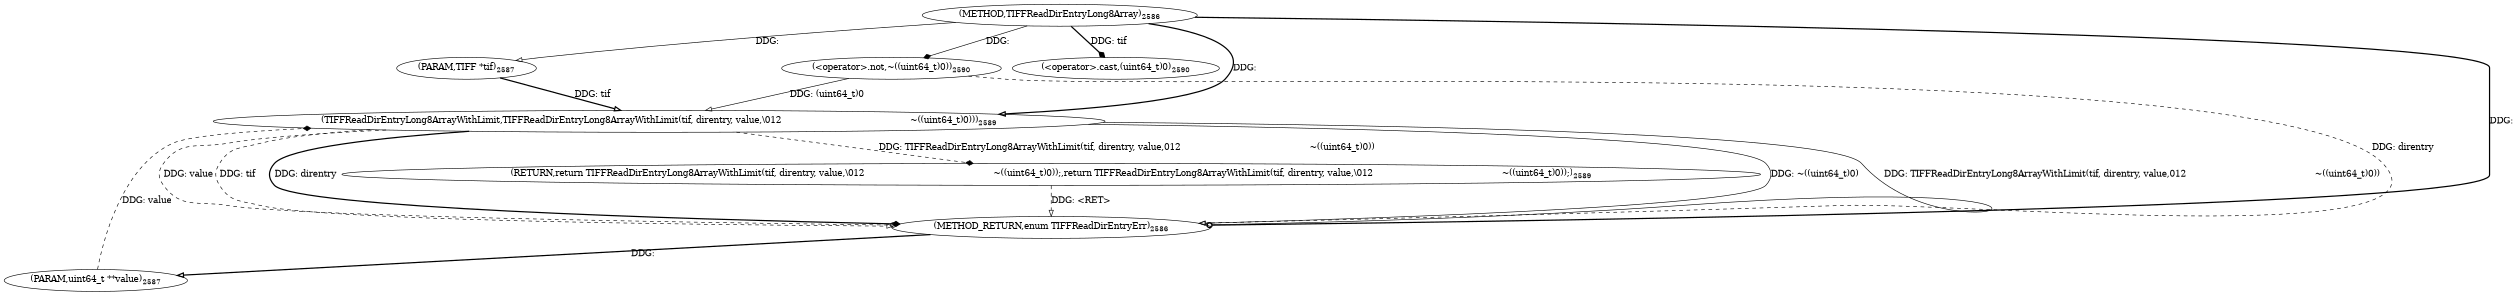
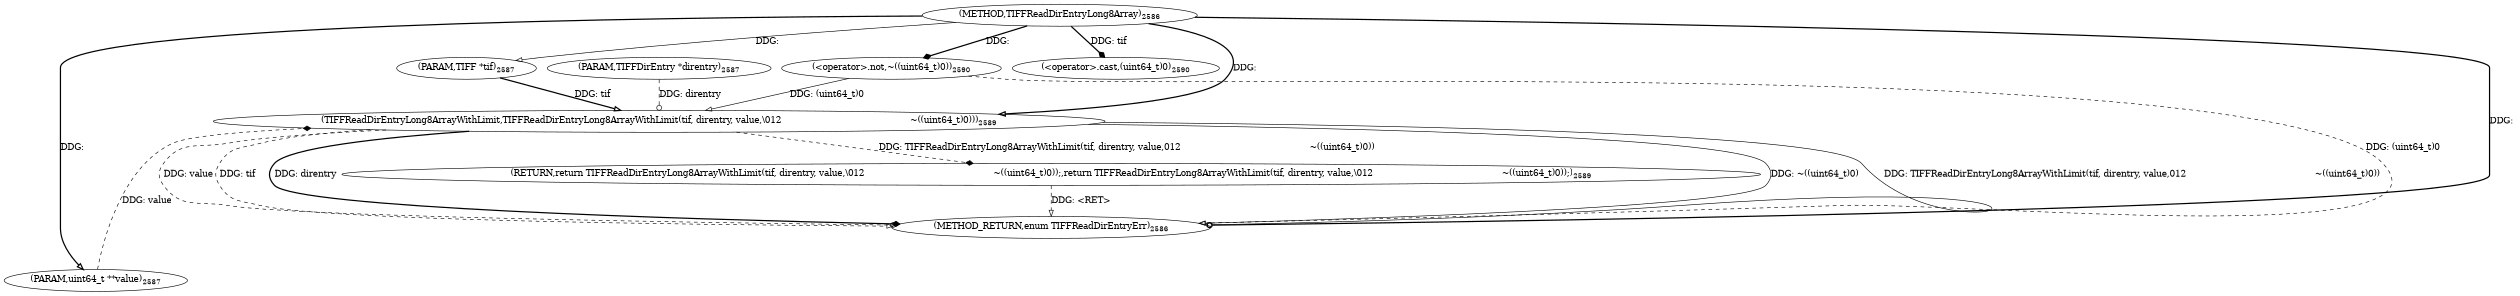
  digraph {
    edge [arrowhead=onormal style=bold]
    n1 [label=<(METHOD,TIFFReadDirEntryLong8Array)<SUB>2586</SUB>>]
    n2 [label=<(PARAM,TIFF *tif)<SUB>2587</SUB>>]
    n3 [label=<(PARAM,uint64_t **value)<SUB>2587</SUB>>]
    n4 [label=<(TIFFReadDirEntryLong8ArrayWithLimit,TIFFReadDirEntryLong8ArrayWithLimit(tif, direntry, value,\012                                               ~((uint64_t)0)))<SUB>2589</SUB>>]
    n5 [label=<(&lt;operator&gt;.not,~((uint64_t)0))<SUB>2590</SUB>>]
    n6 [label=<(&lt;operator&gt;.cast,(uint64_t)0)<SUB>2590</SUB>>]
    n7 [label=<(METHOD_RETURN,enum TIFFReadDirEntryErr)<SUB>2586</SUB>>]
+   n8 [label=<(PARAM,TIFFDirEntry *direntry)<SUB>2587</SUB>>]
    n9 [label=<(RETURN,return TIFFReadDirEntryLong8ArrayWithLimit(tif, direntry, value,\012                                               ~((uint64_t)0));,return TIFFReadDirEntryLong8ArrayWithLimit(tif, direntry, value,\012                                               ~((uint64_t)0));)<SUB>2589</SUB>>]
    n1 -> n2 [label="DDG: " style=solid]
-   n7 -> n3 [label="DDG: "]
+   n1 -> n3 [label="DDG: "]
    n1 -> n4 [label="DDG: "]
-   n1 -> n5 [arrowhead=diamond label="DDG: " style=solid]
+   n1 -> n5 [arrowhead=diamond label="DDG: "]
    n1 -> n6 [arrowhead=diamond label="DDG: tif"]
    n1 -> n7 [arrowhead=odot label="DDG: "]
    n2 -> n4 [label="DDG: tif"]
    n3 -> n4 [arrowhead=diamond label="DDG: value" style=dashed]
    n4 -> n7 [label="DDG: tif" style=dashed]
    n4 -> n7 [arrowhead=diamond label="DDG: direntry"]
    n4 -> n7 [arrowhead=odot label="DDG: value" style=dashed]
    n4 -> n7 [label="DDG: ~((uint64_t)0)" style=solid]
    n4 -> n7 [arrowhead=odot label="DDG: TIFFReadDirEntryLong8ArrayWithLimit(tif, direntry, value,\012                                               ~((uint64_t)0))" style=solid]
    n4 -> n9 [arrowhead=diamond label="DDG: TIFFReadDirEntryLong8ArrayWithLimit(tif, direntry, value,\012                                               ~((uint64_t)0))" style=dashed]
    n5 -> n4 [label="DDG: (uint64_t)0" style=solid]
-   n5 -> n7 [label="DDG: direntry" style=dashed]
+   n5 -> n7 [label="DDG: (uint64_t)0" style=dashed]
+   n8 -> n4 [arrowhead=odot label="DDG: direntry" style=dashed]
    n9 -> n7 [label="DDG: &lt;RET&gt;" style=dashed]
  }
